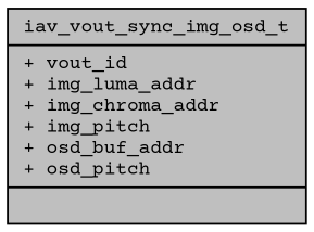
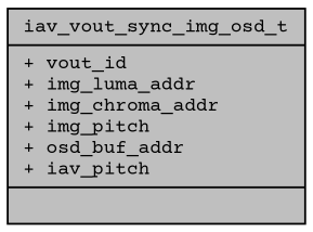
  digraph {
    fontname="Courier Prime"
-   n1 [color=black fillcolor=grey75 fontcolor=black fontname="Courier Prime" fontsize=10 height=0.2 label="{iav_vout_sync_img_osd_t\n|+ vout_id\l+ img_luma_addr\l+ img_chroma_addr\l+ img_pitch\l+ osd_buf_addr\l+ osd_pitch\l|}" shape=record style=filled width=0.4]
+   n1 [color=black fillcolor=grey75 fontcolor=black fontname="Courier Prime" fontsize=10 height=0.2 label="{iav_vout_sync_img_osd_t\n|+ vout_id\l+ img_luma_addr\l+ img_chroma_addr\l+ img_pitch\l+ osd_buf_addr\l+ iav_pitch\l|}" shape=record style=filled width=0.4]
  }
